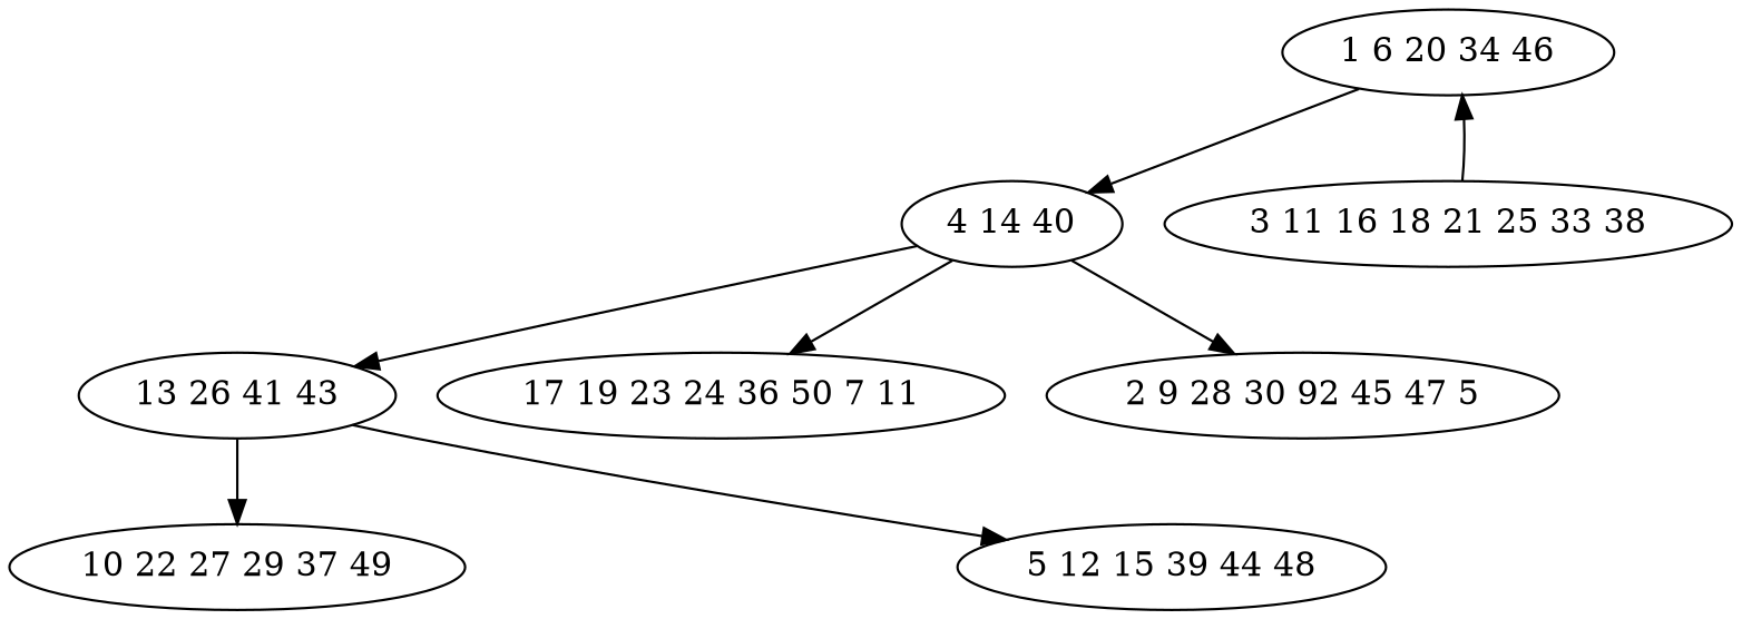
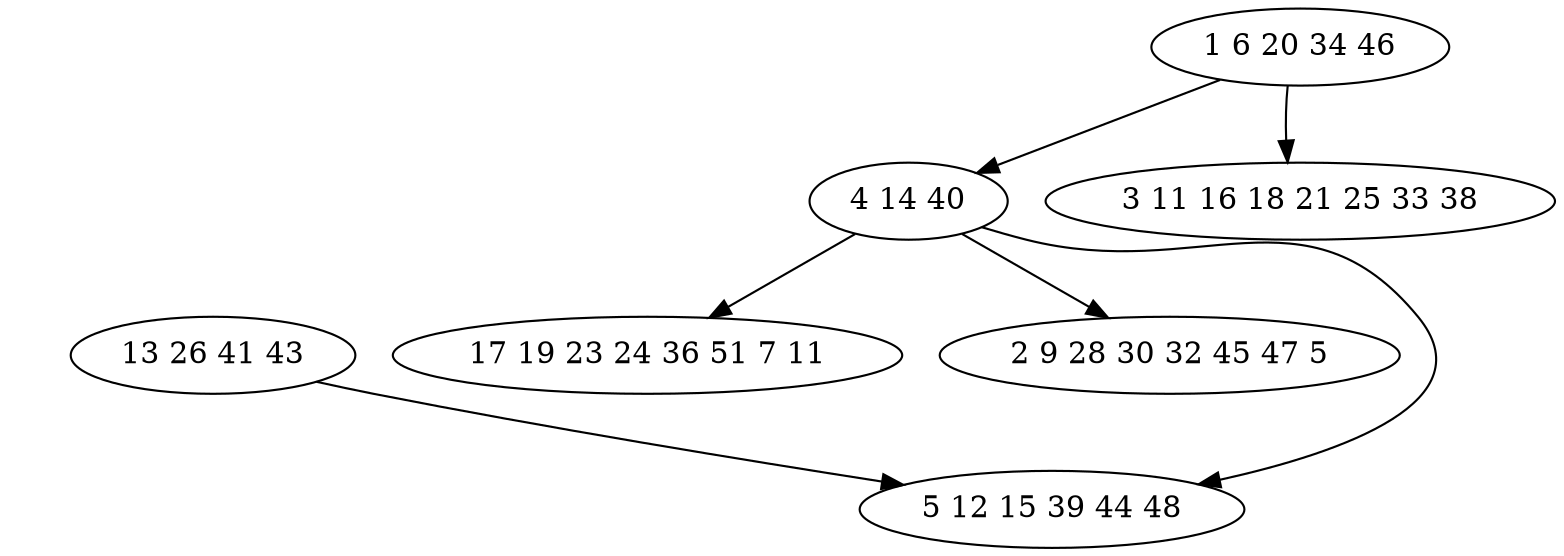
  digraph {
    n1 [label="1 6 20 34 46"]
    n2 [label="4 14 40"]
    n3 [label="3 11 16 18 21 25 33 38"]
    n4 [label="13 26 41 43"]
-   n5 [label="17 19 23 24 36 50 7 11"]
-   n6 [label="2 9 28 30 92 45 47 5"]
+   n5 [label="17 19 23 24 36 51 7 11"]
+   n6 [label="2 9 28 30 32 45 47 5"]
    n7 [label="5 12 15 39 44 48"]
-   n8 [label="10 22 27 29 37 49"]
    n1 -> n2
-   n3 -> n1
-   n2 -> n4
+   n1 -> n3
+   n2 -> n7
    n2 -> n5
    n2 -> n6
    n4 -> n7
-   n4 -> n8
  }
